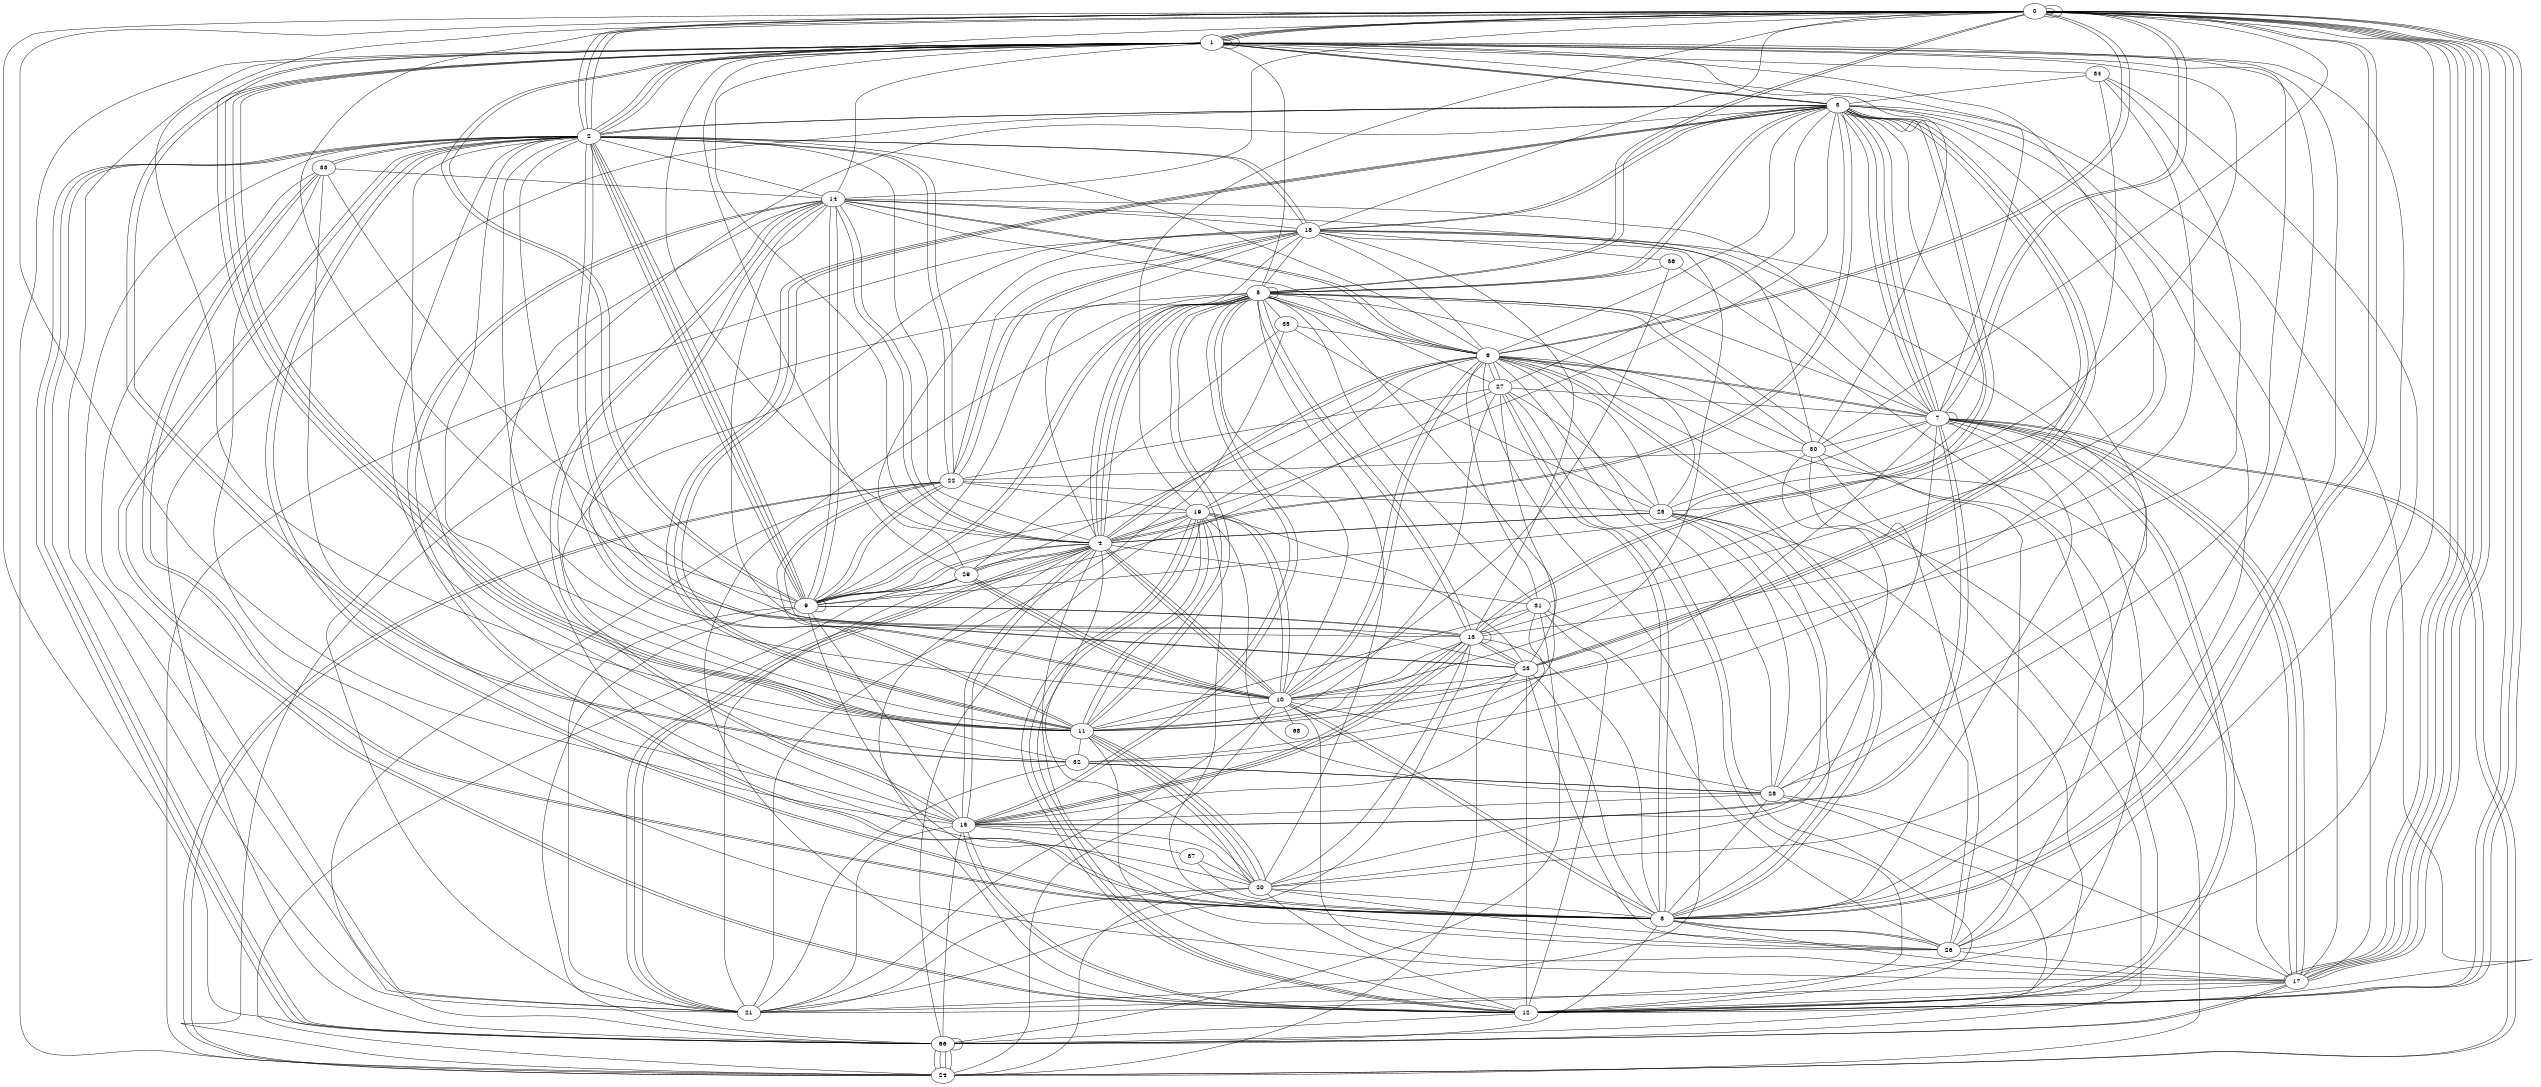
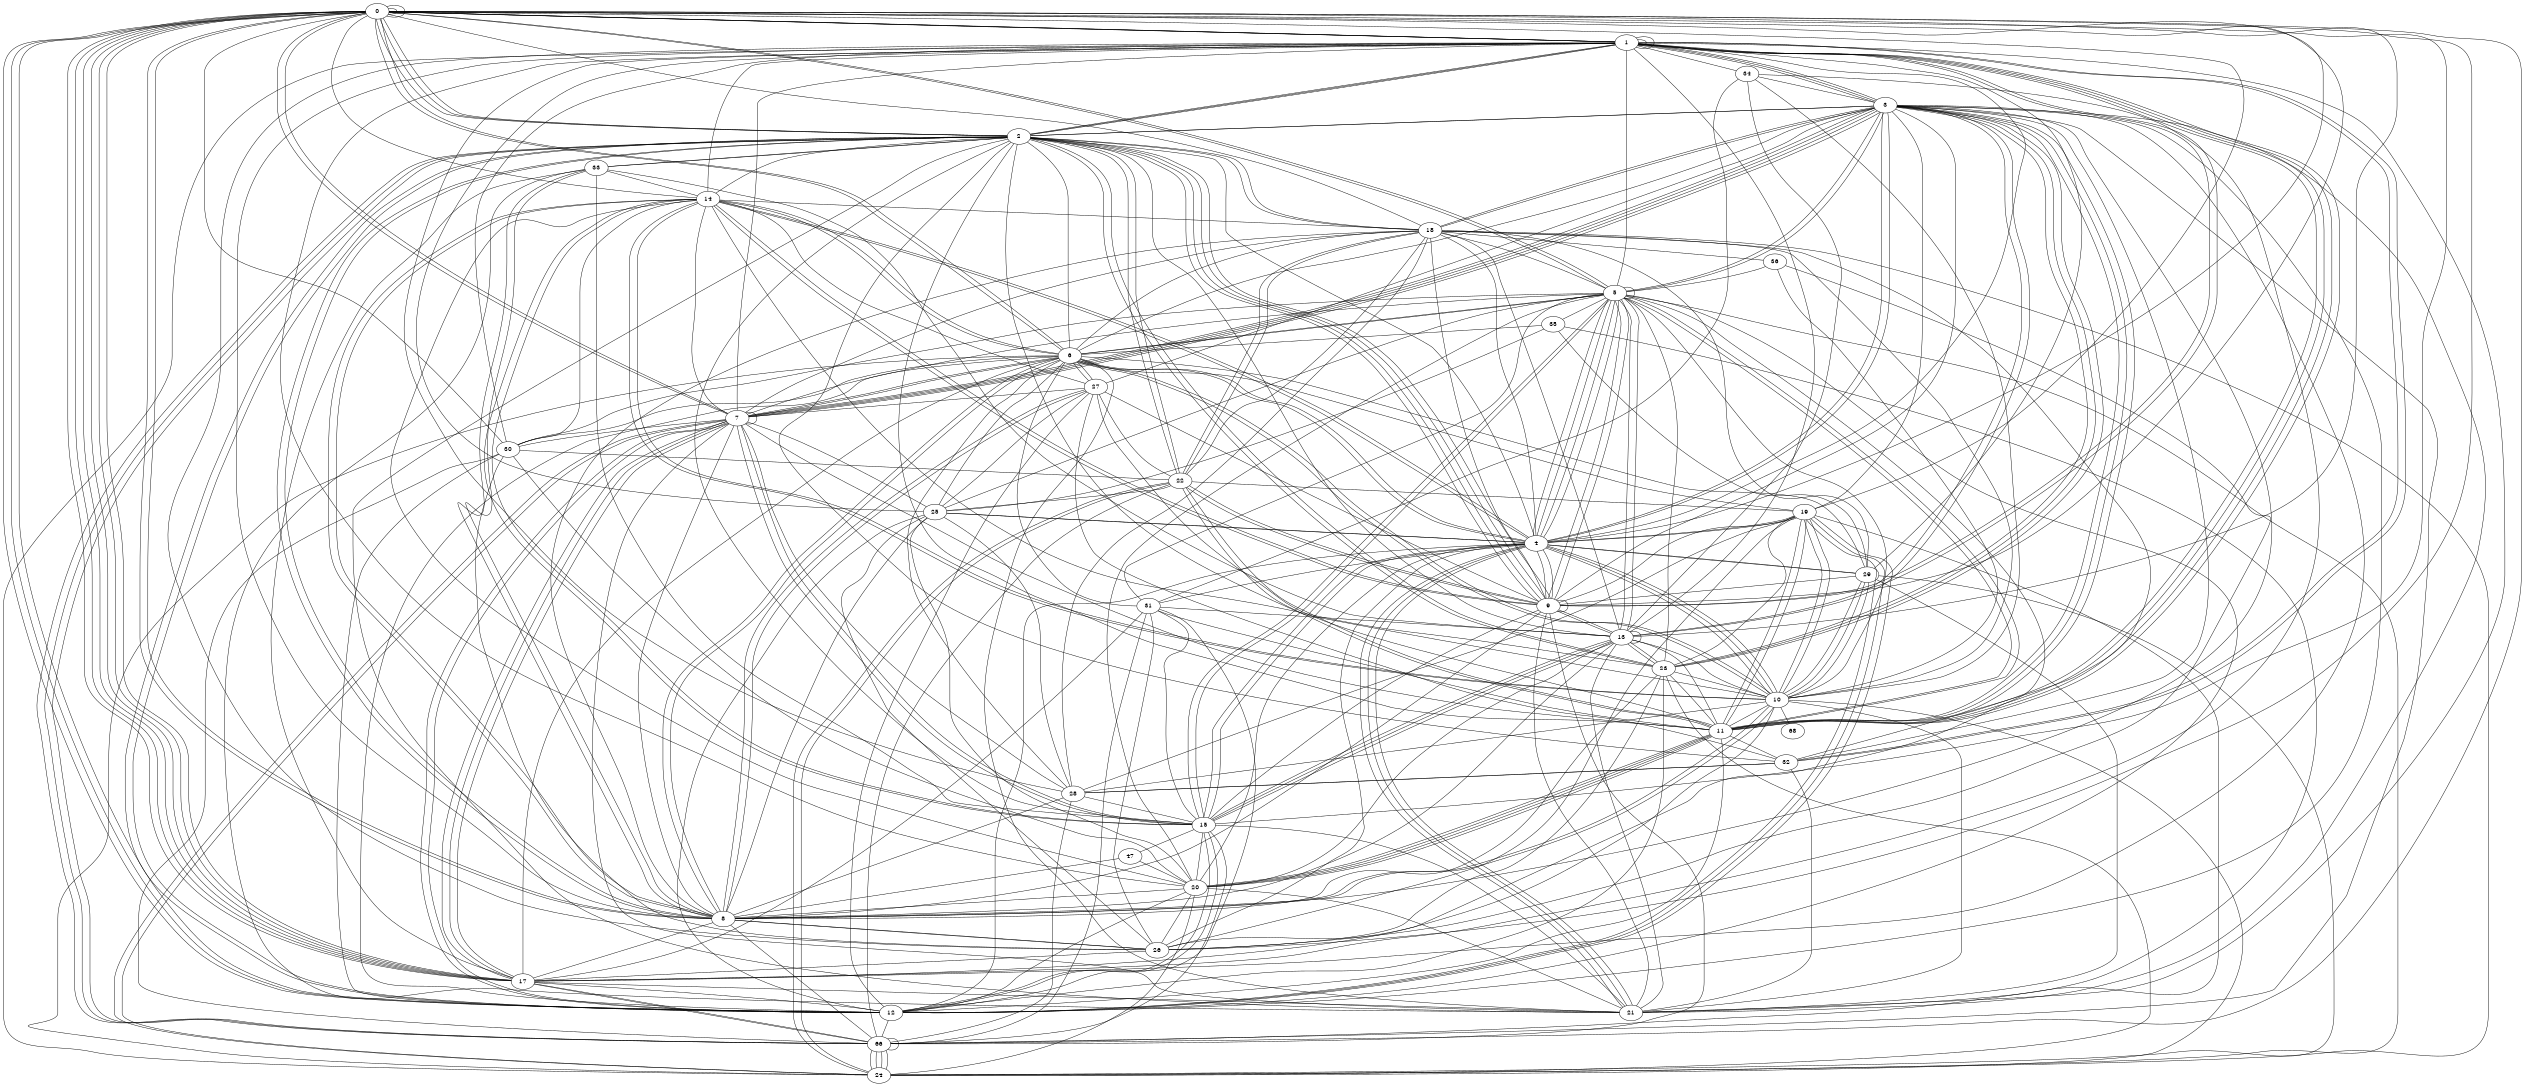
  graph {
    0
    1
    2
    5
    6
    7
    9
    12
    15
    n10 [label=66]
    17
    26
    3
    11
    20
    24
    25
    28
    29
    32
    34
    8
    10
    13
    14
    22
    23
    33
    4
    18
    30
    35
    27
    21
    19
    31
-   37
+   37 [label=47]
    36
    n39 [label=68]
    0 -- 0
    0 -- 0
    0 -- 1
    0 -- 1
    0 -- 2
    0 -- 5
    0 -- 6
    0 -- 7
    0 -- 7
    0 -- 9
    0 -- 12
    0 -- 15
    0 -- n10
    0 -- 17
    0 -- 17
    0 -- 17
    0 -- 17
    0 -- 26
    1 -- 0
    1 -- 0
    1 -- 1
    1 -- 1
    1 -- 2
    1 -- 2
    1 -- 5
    1 -- 7
    1 -- 9
    1 -- 26
    1 -- 3
    1 -- 3
    1 -- 3
    1 -- 11
    1 -- 11
    1 -- 11
    1 -- 20
    1 -- 24
    1 -- 25
    1 -- 28
    1 -- 29
    1 -- 32
    1 -- 32
    1 -- 34
    2 -- 0
    2 -- 0
    2 -- 1
    2 -- 6
    2 -- 9
    2 -- 9
    2 -- 12
    2 -- n10
    2 -- 11
    2 -- 32
    2 -- 8
    2 -- 8
    2 -- 10
    2 -- 13
    2 -- 14
    2 -- 22
    2 -- 23
    2 -- 33
    5 -- 0
    5 -- 5
    5 -- 6
    5 -- 7
    5 -- 15
    5 -- 15
    5 -- 3
    5 -- 11
    5 -- 25
    5 -- 10
    5 -- 23
    5 -- 4
    5 -- 4
    5 -- 4
    5 -- 18
    5 -- 30
    5 -- 35
    6 -- 0
    6 -- 5
    6 -- 12
    6 -- 17
    6 -- 24
    6 -- 25
    6 -- 28
    6 -- 8
    6 -- 10
    6 -- 14
    6 -- 4
    6 -- 30
    6 -- 27
    6 -- 27
    7 -- 6
    7 -- 6
    7 -- 7
    7 -- 15
    7 -- 15
    7 -- 17
    7 -- 3
    7 -- 3
    7 -- 3
    7 -- 24
    7 -- 24
    7 -- 28
    7 -- 14
    7 -- 30
    9 -- 1
    9 -- 2
    9 -- 2
    9 -- 5
    9 -- 5
    9 -- 9
    9 -- 15
    9 -- n10
    9 -- 3
    9 -- 8
    9 -- 13
    9 -- 13
    9 -- 14
    9 -- 22
    9 -- 22
    9 -- 4
    9 -- 4
    9 -- 27
    9 -- 21
    12 -- 0
    12 -- 0
    12 -- 2
    12 -- 5
    12 -- 7
    12 -- 7
    12 -- 15
    12 -- 15
    12 -- n10
    12 -- 3
    12 -- 19
    12 -- 31
    15 -- 2
    15 -- n10
    15 -- 20
    15 -- 13
    15 -- 13
    15 -- 13
    15 -- 14
    15 -- 33
    15 -- 4
    15 -- 37
    n10 -- 2
    n10 -- 2
    n10 -- n10
    n10 -- 17
    n10 -- 3
    n10 -- 24
    n10 -- 24
    n10 -- 28
    n10 -- 8
    n10 -- 22
    17 -- 0
    17 -- 0
    17 -- 7
    17 -- 7
    17 -- 12
    17 -- n10
    17 -- 34
    17 -- 8
    17 -- 10
    17 -- 21
    26 -- 5
    26 -- 17
    26 -- 20
    26 -- 8
    26 -- 30
    26 -- 19
    26 -- 36
    3 -- 2
    3 -- 2
    3 -- 5
    3 -- 6
    3 -- 7
    3 -- 17
    3 -- 11
    3 -- 11
    3 -- 32
    3 -- 8
    3 -- 13
    3 -- 4
    3 -- 4
    3 -- 18
    3 -- 27
    3 -- 21
    11 -- 1
    11 -- 5
    11 -- 7
    11 -- 12
    11 -- 3
    11 -- 20
    11 -- 20
    11 -- 32
    11 -- 22
    11 -- 22
    11 -- 23
    11 -- 27
    11 -- 19
    11 -- 31
    20 -- 5
    20 -- 12
    20 -- 11
    20 -- 11
    20 -- 8
    20 -- 14
    24 -- 5
    24 -- n10
    24 -- n10
    24 -- 20
    24 -- 22
    24 -- 22
    25 -- 7
    25 -- 12
    25 -- 26
    25 -- 20
    25 -- 28
    25 -- 8
    25 -- 4
    25 -- 4
    25 -- 35
    25 -- 27
    28 -- 15
    28 -- 8
    28 -- 10
    29 -- 6
    29 -- 9
    29 -- 24
    29 -- 10
    29 -- 10
    29 -- 10
    29 -- 35
    29 -- 21
    32 -- 28
    32 -- 28
    34 -- 3
    34 -- 13
    8 -- 0
    8 -- 0
    8 -- 1
    8 -- 6
    8 -- 7
    8 -- 26
    8 -- 14
    8 -- 23
    8 -- 33
    8 -- 27
    10 -- 6
    10 -- 11
    10 -- 24
    10 -- 34
    10 -- 8
    10 -- 8
    10 -- 13
    10 -- 14
    10 -- 4
    10 -- 4
    10 -- 4
    10 -- 18
    10 -- 21
    10 -- 19
    10 -- 36
    10 -- n39
-   11 -- 0
+   13 -- 0
    13 -- 1
    13 -- 5
    13 -- 5
    13 -- 3
    13 -- 11
    13 -- 20
    13 -- 8
    13 -- 13
    13 -- 23
    13 -- 33
    13 -- 18
    14 -- 0
    14 -- 1
    14 -- 6
    14 -- 9
    14 -- 15
    14 -- 8
    14 -- 10
    14 -- 23
    14 -- 4
    14 -- 18
    22 -- 2
    22 -- 25
    22 -- 18
    22 -- 27
    22 -- 19
    23 -- 2
    23 -- 12
    23 -- 26
    23 -- 3
    23 -- 3
    23 -- 3
    23 -- 24
    23 -- 10
    23 -- 13
    33 -- 2
    33 -- 17
    33 -- 8
    33 -- 14
    4 -- 0
    4 -- 1
    4 -- 2
    4 -- 5
    4 -- 6
    4 -- 12
    4 -- 15
    4 -- 26
    4 -- 20
    4 -- 29
    4 -- 29
    4 -- 14
    4 -- 18
    4 -- 21
    4 -- 21
    4 -- 19
    4 -- 31
    18 -- 0
    18 -- 2
    18 -- 2
    18 -- 6
    18 -- 7
    18 -- 9
    18 -- 3
    18 -- 24
    18 -- 28
    18 -- 29
    18 -- 32
    18 -- 8
    18 -- 22
    18 -- 22
    18 -- 36
    30 -- 0
    30 -- 1
    30 -- 12
    30 -- n10
    30 -- 20
    30 -- 14
    30 -- 22
    35 -- 6
    35 -- 21
    27 -- 7
    27 -- 12
    27 -- 32
    27 -- 8
    27 -- 14
    21 -- 1
    21 -- 2
    21 -- 6
    21 -- 7
    21 -- 15
    21 -- 20
    21 -- 32
    21 -- 13
    21 -- 33
    21 -- 4
    19 -- 0
    19 -- 6
    19 -- 9
    19 -- 12
    19 -- 12
    19 -- n10
    19 -- 3
    19 -- 11
    19 -- 28
    19 -- 10
    19 -- 23
    19 -- 4
    31 -- 5
    31 -- 6
    31 -- 15
    31 -- n10
-   28 -- 17
+   31 -- 17
    31 -- 26
    31 -- 34
    31 -- 13
    37 -- 20
    37 -- 8
    36 -- 5
  }
